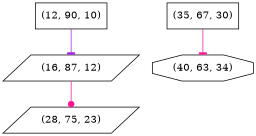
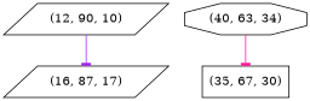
  digraph {
    node [shape=box]
    edge [arrowhead=tee color=deeppink]
-   "(12, 90, 10)"
-   "(16, 87, 12)" [shape=parallelogram]
-   "(28, 75, 23)" [shape=parallelogram]
+   "(12, 90, 10)" [shape=parallelogram]
+   "(16, 87, 12)" [shape=parallelogram label="(16, 87, 17)"]
    "(35, 67, 30)"
    "(40, 63, 34)" [shape=octagon]
    "(12, 90, 10)" -> "(16, 87, 12)" [color=purple]
-   "(16, 87, 12)" -> "(28, 75, 23)" [arrowhead=dot]
-   "(35, 67, 30)" -> "(40, 63, 34)"
+   "(40, 63, 34)" -> "(35, 67, 30)"
  }
